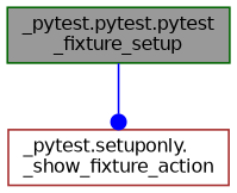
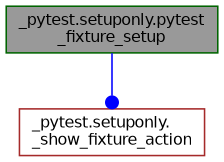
  digraph {
    rankdir=TB
    node [fontname=Helvetica fontsize=10 shape=box style=filled]
-   n1 [color=darkgreen fillcolor=grey60 fontcolor=black height=0.2 label="_pytest.pytest.pytest\l_fixture_setup" width=0.4]
+   n1 [color=darkgreen fillcolor=grey60 fontcolor=black height=0.2 label="_pytest.setuponly.pytest\l_fixture_setup" width=0.4]
    n2 [color=brown fillcolor=white height=0.2 label="_pytest.setuponly.\l_show_fixture_action" width=0.4]
    n1 -> n2 [color=blue fontname=Helvetica fontsize=10 labelfontname=Helvetica labelfontsize=10 style=solid arrowhead=dot]
  }
